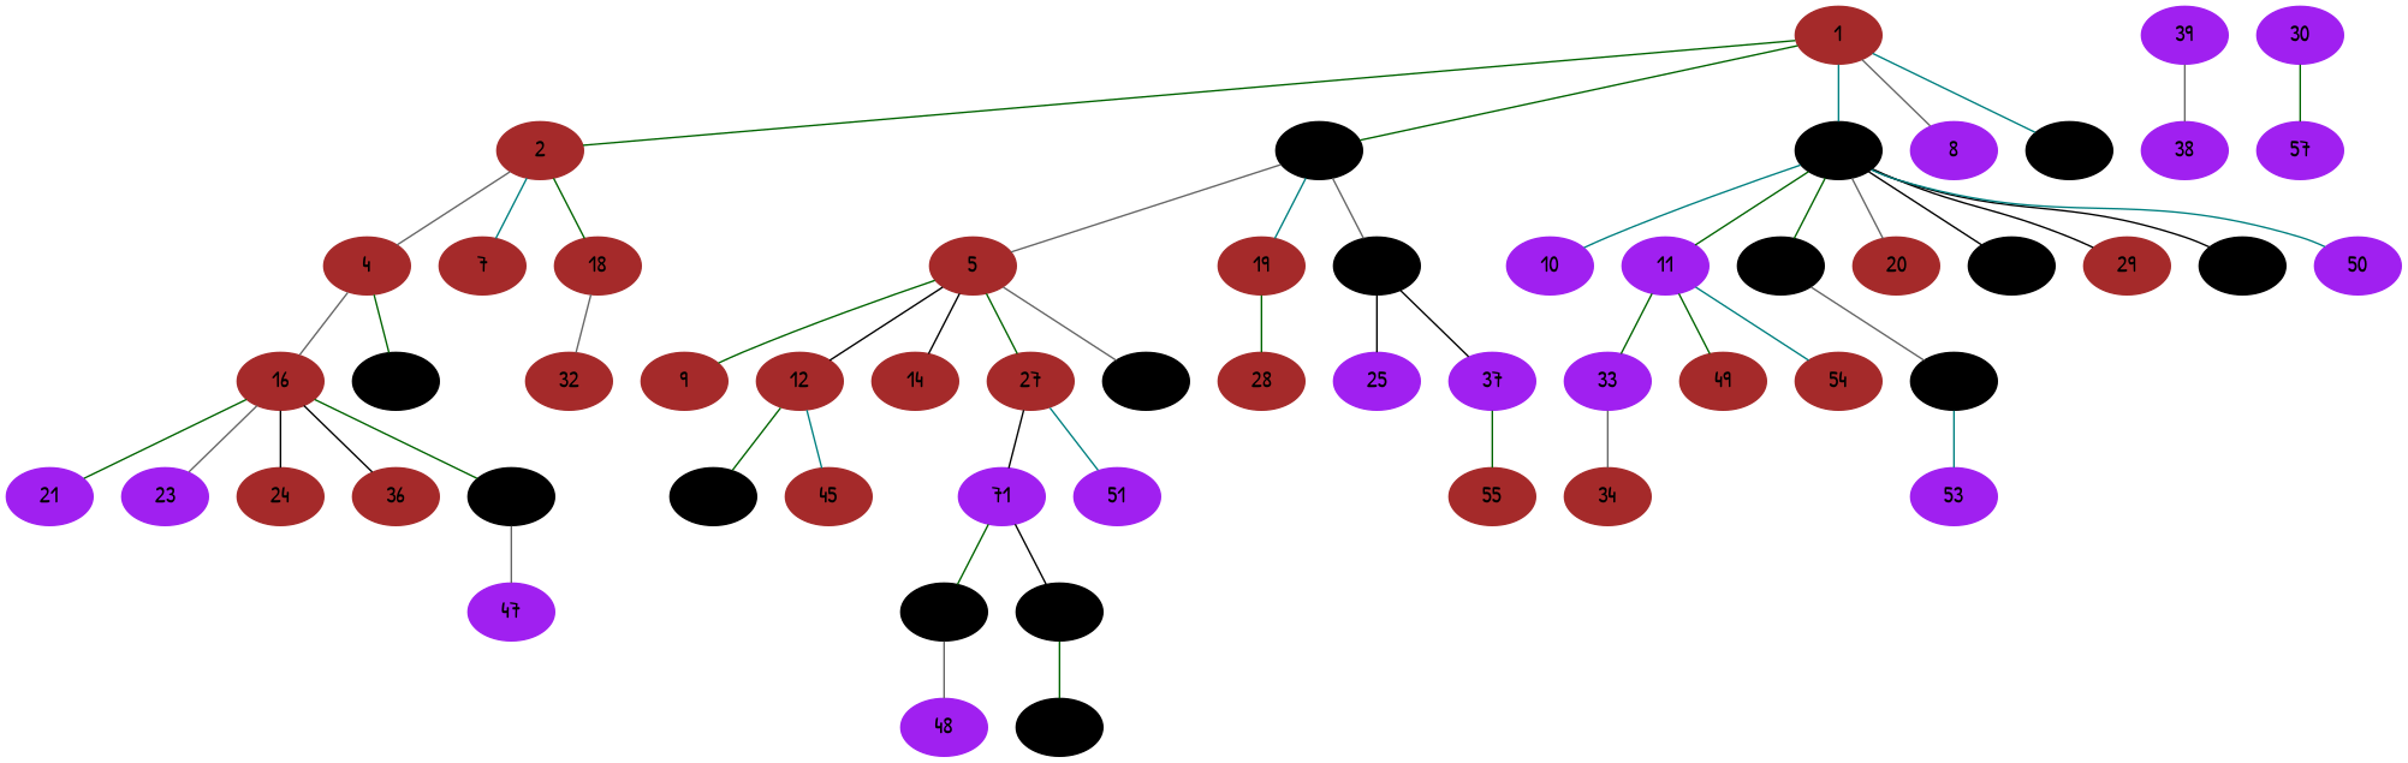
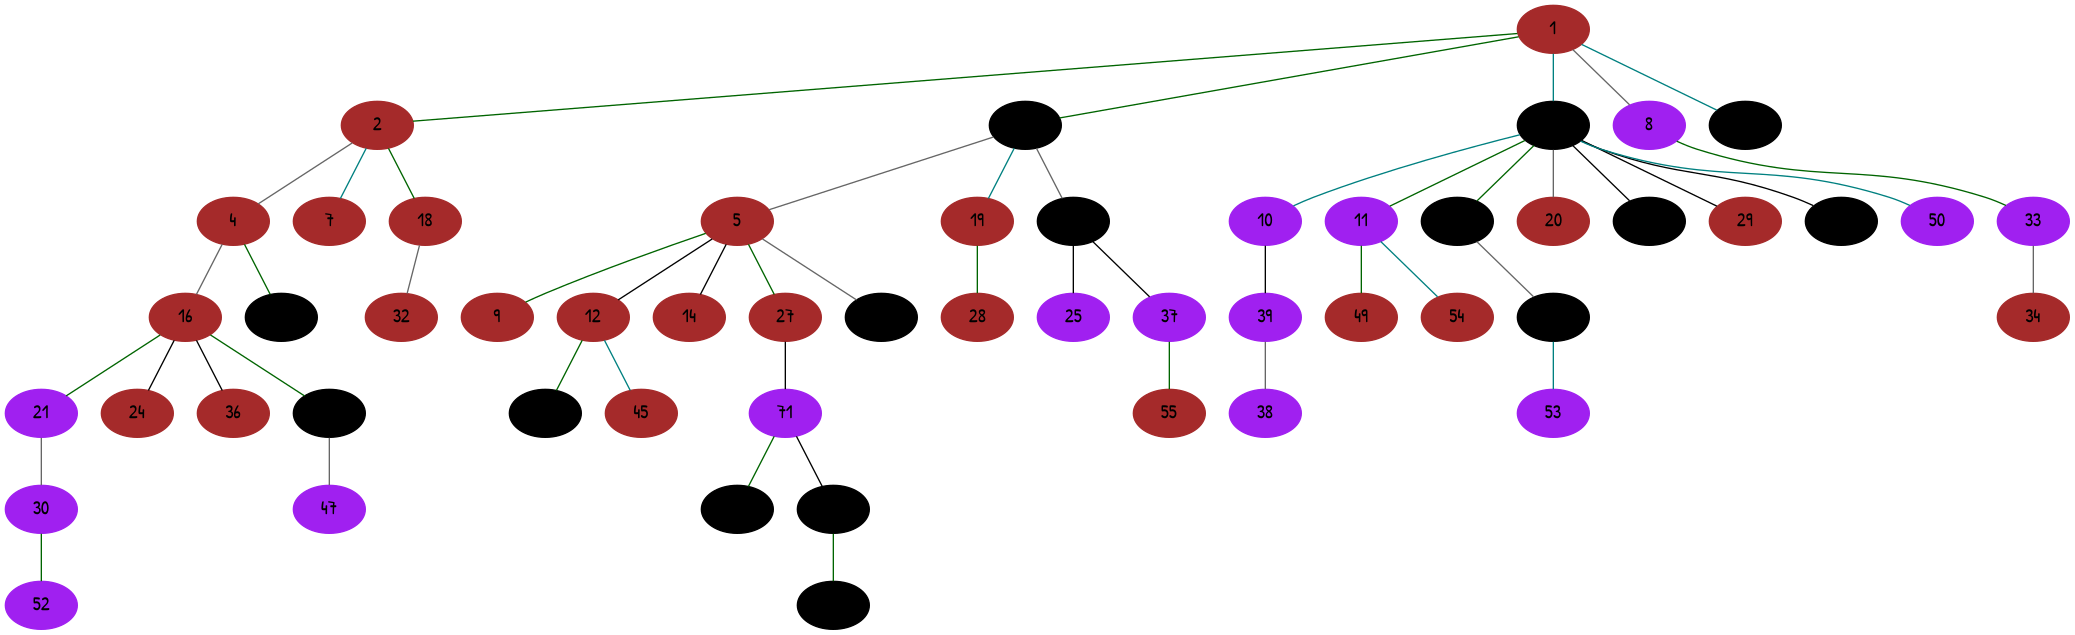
  graph {
    fontname="Patrick Hand"
    node [color=brown fontname="Patrick Hand" style=filled]
    edge [color=darkgreen fontname="Patrick Hand"]
    1
    2
    3 [color=black]
    6 [color=black]
    8 [color=purple]
    13 [color=black]
    4
    7
    18
    5
    19
    22 [color=black]
    10 [color=purple]
    11 [color=purple]
    15 [color=black]
    20
    26 [color=black]
    29
    44 [color=black]
    50 [color=purple]
    33 [color=purple]
    16
    43 [color=black]
    32
    9
    12
    14
    27
    56 [color=black]
    28
    25 [color=purple]
    37 [color=purple]
    21 [color=purple]
-   23 [color=purple]
    24
    36
    41 [color=black]
    17 [color=black]
    45
    n40 [color=purple label=71]
-   51 [color=purple]
    39 [color=purple]
    49
    54
    46 [color=black]
    34
    38 [color=purple]
    53 [color=purple]
    30 [color=purple]
    47 [color=purple]
-   52 [color=purple label=57]
+   52 [color=purple]
    55
    35 [color=black]
    40 [color=black]
-   48 [color=purple]
    42 [color=black]
    1 -- 2
    1 -- 3
    1 -- 6 [color=teal]
    1 -- 8 [color=gray40]
    1 -- 13 [color=teal]
    2 -- 4 [color=gray40]
    2 -- 7 [color=teal]
    2 -- 18
    3 -- 5 [color=gray40]
    3 -- 19 [color=teal]
    3 -- 22 [color=gray40]
    6 -- 10 [color=teal]
    6 -- 11
    6 -- 15
    6 -- 20 [color=gray40]
    6 -- 26 [color=black]
    6 -- 29 [color=black]
    6 -- 44 [color=black]
    6 -- 50 [color=teal]
-   11 -- 33
+   8 -- 33
    4 -- 16 [color=gray40]
    4 -- 43
    18 -- 32 [color=gray40]
    5 -- 9
    5 -- 12 [color=black]
    5 -- 14 [color=black]
    5 -- 27
    5 -- 56 [color=gray40]
    19 -- 28
    22 -- 25 [color=black]
    22 -- 37 [color=black]
+   10 -- 39 [color=black]
    11 -- 49
    11 -- 54 [color=teal]
    15 -- 46 [color=gray40]
    33 -- 34 [color=gray40]
    16 -- 21
-   16 -- 23 [color=gray40]
    16 -- 24 [color=black]
    16 -- 36 [color=black]
    16 -- 41
    12 -- 17
    12 -- 45 [color=teal]
    27 -- n40 [color=black]
-   27 -- 51 [color=teal]
    37 -- 55
+   21 -- 30 [color=gray40]
    41 -- 47 [color=gray40]
    n40 -- 35
    n40 -- 40 [color=black]
    39 -- 38 [color=gray40]
    46 -- 53 [color=teal]
    30 -- 52
-   35 -- 48 [color=gray40]
    40 -- 42
  }
